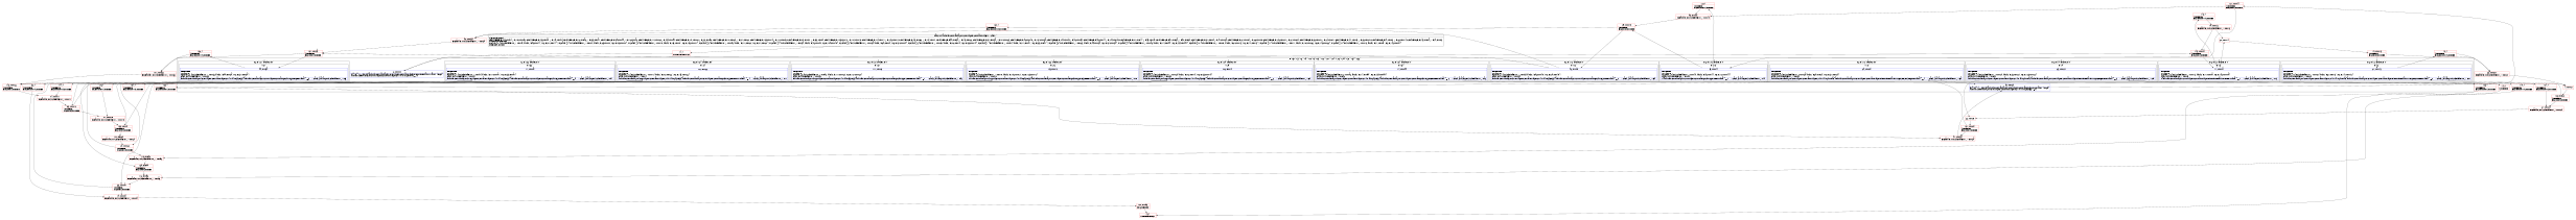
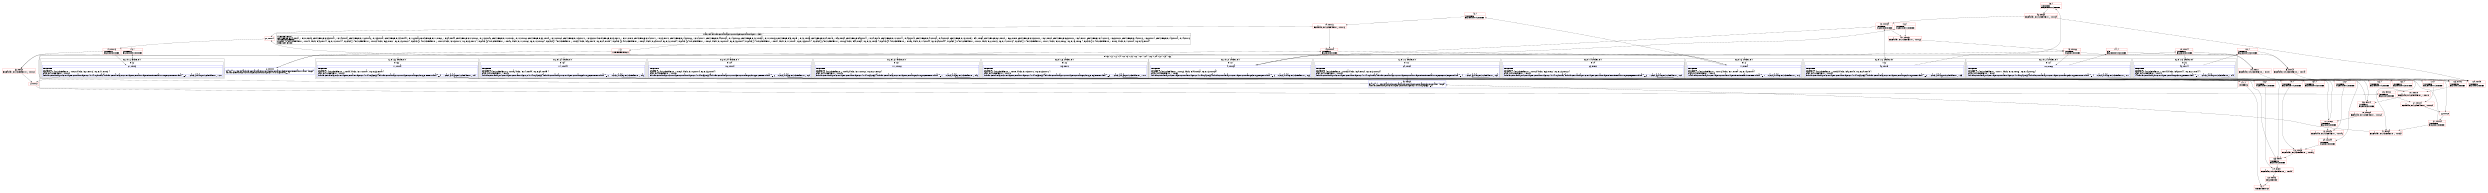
  digraph {
    node [color=red shape=record]
    n1 [color=blue label="{77\:\ 0x000a|TRY_ENTER\lTRY_LEAVE\lTryCatch #12 \{NoSuchFieldError \-\> 0x0013, blocks: (B:77:0x000a), top: B:145:0x000a \}\lCatch: NoSuchFieldError \-\> 0x0013\l|r0[androidx.constraintlayout.core.widgets.ConstraintWidget.DimensionBehaviour.FIXED.ordinal()] = 1     \/\/ Catch: java.lang.NoSuchFieldError \-\> L13\l}"]
    n2 [color=blue label="{81\:\ 0x0015|TRY_ENTER\lTRY_LEAVE\lTryCatch #10 \{NoSuchFieldError \-\> 0x0020, blocks: (B:81:0x0015), top: B:141:0x0015 \}\lCatch: NoSuchFieldError \-\> 0x0020\l|androidx.constraintlayout.core.widgets.ConstraintWidget.C01401.f41x6d00e4a2[androidx.constraintlayout.core.widgets.ConstraintWidget.DimensionBehaviour.WRAP_CONTENT.ordinal()] = 2     \/\/ Catch: java.lang.NoSuchFieldError \-\> L20\l}"]
    n3 [color=blue label="{85\:\ 0x0022|TRY_ENTER\lTRY_LEAVE\lTryCatch #1 \{NoSuchFieldError \-\> 0x002d, blocks: (B:85:0x0022), top: B:123:0x0022 \}\lCatch: NoSuchFieldError \-\> 0x002d\l|androidx.constraintlayout.core.widgets.ConstraintWidget.C01401.f41x6d00e4a2[androidx.constraintlayout.core.widgets.ConstraintWidget.DimensionBehaviour.MATCH_PARENT.ordinal()] = 3     \/\/ Catch: java.lang.NoSuchFieldError \-\> L2d\l}"]
    n4 [color=blue label="{89\:\ 0x002f|TRY_ENTER\lTRY_LEAVE\lTryCatch #5 \{NoSuchFieldError \-\> 0x003a, blocks: (B:89:0x002f), top: B:131:0x002f \}\lCatch: NoSuchFieldError \-\> 0x003a\l|androidx.constraintlayout.core.widgets.ConstraintWidget.C01401.f41x6d00e4a2[androidx.constraintlayout.core.widgets.ConstraintWidget.DimensionBehaviour.MATCH_CONSTRAINT.ordinal()] = 4     \/\/ Catch: java.lang.NoSuchFieldError \-\> L3a\l}"]
    n5 [color=blue label="{93\:\ 0x0044|TRY_ENTER\lTRY_LEAVE\lTryCatch #0 \{NoSuchFieldError \-\> 0x004d, blocks: (B:93:0x0044), top: B:121:0x0044 \}\lCatch: NoSuchFieldError \-\> 0x004d\l|r4[androidx.constraintlayout.core.widgets.ConstraintAnchor.Type.LEFT.ordinal()] = 1     \/\/ Catch: java.lang.NoSuchFieldError \-\> L4d\l}"]
    n6 [color=blue label="{96\:\ 0x004e|TRY_ENTER\lTRY_LEAVE\lTryCatch #4 \{NoSuchFieldError \-\> 0x0059, blocks: (B:96:0x004e), top: B:129:0x004e \}\lCatch: NoSuchFieldError \-\> 0x0059\l|androidx.constraintlayout.core.widgets.ConstraintWidget.C01401.f40x6930e354[androidx.constraintlayout.core.widgets.ConstraintAnchor.Type.TOP.ordinal()] = 2     \/\/ Catch: java.lang.NoSuchFieldError \-\> L59\l}"]
    n7 [color=blue label="{99\:\ 0x005a|TRY_ENTER\lTRY_LEAVE\lTryCatch #8 \{NoSuchFieldError \-\> 0x0065, blocks: (B:99:0x005a), top: B:137:0x005a \}\lCatch: NoSuchFieldError \-\> 0x0065\l|androidx.constraintlayout.core.widgets.ConstraintWidget.C01401.f40x6930e354[androidx.constraintlayout.core.widgets.ConstraintAnchor.Type.RIGHT.ordinal()] = 3     \/\/ Catch: java.lang.NoSuchFieldError \-\> L65\l}"]
    n8 [color=blue label="{102\:\ 0x0066|TRY_ENTER\lTRY_LEAVE\lTryCatch #11 \{NoSuchFieldError \-\> 0x0071, blocks: (B:102:0x0066), top: B:143:0x0066 \}\lCatch: NoSuchFieldError \-\> 0x0071\l|androidx.constraintlayout.core.widgets.ConstraintWidget.C01401.f40x6930e354[androidx.constraintlayout.core.widgets.ConstraintAnchor.Type.BOTTOM.ordinal()] = 4     \/\/ Catch: java.lang.NoSuchFieldError \-\> L71\l}"]
    n9 [color=blue label="{105\:\ 0x0072|TRY_ENTER\lTRY_LEAVE\lTryCatch #2 \{NoSuchFieldError \-\> 0x007e, blocks: (B:105:0x0072), top: B:125:0x0072 \}\lCatch: NoSuchFieldError \-\> 0x007e\l|androidx.constraintlayout.core.widgets.ConstraintWidget.C01401.f40x6930e354[androidx.constraintlayout.core.widgets.ConstraintAnchor.Type.BASELINE.ordinal()] = 5     \/\/ Catch: java.lang.NoSuchFieldError \-\> L7e\l}"]
    n10 [color=blue label="{108\:\ 0x007f|TRY_ENTER\lTRY_LEAVE\lTryCatch #6 \{NoSuchFieldError \-\> 0x008b, blocks: (B:108:0x007f), top: B:133:0x007f \}\lCatch: NoSuchFieldError \-\> 0x008b\l|androidx.constraintlayout.core.widgets.ConstraintWidget.C01401.f40x6930e354[androidx.constraintlayout.core.widgets.ConstraintAnchor.Type.CENTER.ordinal()] = 6     \/\/ Catch: java.lang.NoSuchFieldError \-\> L8b\l}"]
    n11 [color=blue label="{111\:\ 0x008c|TRY_ENTER\lTRY_LEAVE\lTryCatch #3 \{NoSuchFieldError \-\> 0x0098, blocks: (B:111:0x008c), top: B:127:0x008c \}\lCatch: NoSuchFieldError \-\> 0x0098\l|androidx.constraintlayout.core.widgets.ConstraintWidget.C01401.f40x6930e354[androidx.constraintlayout.core.widgets.ConstraintAnchor.Type.CENTER_X.ordinal()] = 7     \/\/ Catch: java.lang.NoSuchFieldError \-\> L98\l}"]
    n12 [color=blue label="{114\:\ 0x0099|TRY_ENTER\lTRY_LEAVE\lTryCatch #9 \{NoSuchFieldError \-\> 0x00a6, blocks: (B:114:0x0099), top: B:139:0x0099 \}\lCatch: NoSuchFieldError \-\> 0x00a6\l|androidx.constraintlayout.core.widgets.ConstraintWidget.C01401.f40x6930e354[androidx.constraintlayout.core.widgets.ConstraintAnchor.Type.CENTER_Y.ordinal()] = 8     \/\/ Catch: java.lang.NoSuchFieldError \-\> La6\l}"]
    n13 [color=blue label="{117\:\ 0x00a7|TRY_ENTER\lTRY_LEAVE\lTryCatch #7 \{NoSuchFieldError \-\> 0x00b4, blocks: (B:117:0x00a7), top: B:135:0x00a7 \}\lCatch: NoSuchFieldError \-\> 0x00b4\l|androidx.constraintlayout.core.widgets.ConstraintWidget.C01401.f40x6930e354[androidx.constraintlayout.core.widgets.ConstraintAnchor.Type.NONE.ordinal()] = 9     \/\/ Catch: java.lang.NoSuchFieldError \-\> Lb4\l}"]
    n14 [color=blue label="{76\:\ 0x0000|int[] int[] r0 = new int[androidx.constraintlayout.core.widgets.ConstraintWidget.DimensionBehaviour.values().length]\landroidx.constraintlayout.core.widgets.ConstraintWidget.C01401.f41x6d00e4a2 = r0\l}"]
    n15 [color=blue label="{92\:\ 0x003b|int[] int[] r4 = new int[androidx.constraintlayout.core.widgets.ConstraintAnchor.Type.values().length]\landroidx.constraintlayout.core.widgets.ConstraintWidget.C01401.f40x6930e354 = r4\l}"]
    n16 [label="{80\:\ 0x0014}"]
    n17 [label="{146\:\ ?|SYNTHETIC\lEXC_BOTTOM_SPLITTER\l}"]
    n18 [label="{84\:\ 0x0021}"]
    n19 [label="{142\:\ ?|SYNTHETIC\lEXC_BOTTOM_SPLITTER\l}"]
    n20 [label="{88\:\ 0x002e}"]
    n21 [label="{124\:\ ?|SYNTHETIC\lEXC_BOTTOM_SPLITTER\l}"]
    n22 [label="{132\:\ ?|SYNTHETIC\lEXC_BOTTOM_SPLITTER\l}"]
    n23 [label="{122\:\ ?|SYNTHETIC\lEXC_BOTTOM_SPLITTER\l}"]
    n24 [label="{129\:\ 0x004e|SYNTHETIC\lEXC_TOP_SPLITTER\l}"]
    n25 [label="{130\:\ ?|SYNTHETIC\lEXC_BOTTOM_SPLITTER\l}"]
    n26 [label="{137\:\ 0x005a|SYNTHETIC\lEXC_TOP_SPLITTER\l}"]
    n27 [label="{138\:\ ?|SYNTHETIC\lEXC_BOTTOM_SPLITTER\l}"]
    n28 [label="{143\:\ 0x0066|SYNTHETIC\lEXC_TOP_SPLITTER\l}"]
    n29 [label="{125\:\ 0x0072|SYNTHETIC\lEXC_TOP_SPLITTER\l}"]
-   n30 [label="{144\:\ ?|SYNTHETIC\lEXC_BOTTOM_SPLITTER\l}"]
+   n30 [label="{144\:\ ?|USE\lEXC_BOTTOM_SPLITTER\l}"]
    n31 [label="{126\:\ ?|SYNTHETIC\lEXC_BOTTOM_SPLITTER\l}"]
    n32 [label="{133\:\ 0x007f|SYNTHETIC\lEXC_TOP_SPLITTER\l}"]
    n33 [label="{127\:\ 0x008c|SYNTHETIC\lEXC_TOP_SPLITTER\l}"]
    n34 [label="{134\:\ ?|SYNTHETIC\lEXC_BOTTOM_SPLITTER\l}"]
    n35 [label="{128\:\ ?|SYNTHETIC\lEXC_BOTTOM_SPLITTER\l}"]
    n36 [label="{139\:\ 0x0099|SYNTHETIC\lEXC_TOP_SPLITTER\l}"]
    n37 [label="{135\:\ 0x00a7|SYNTHETIC\lEXC_TOP_SPLITTER\l}"]
    n38 [label="{140\:\ ?|SYNTHETIC\lEXC_BOTTOM_SPLITTER\l}"]
    n39 [label="{136\:\ ?|SYNTHETIC\lEXC_BOTTOM_SPLITTER\l}"]
    n40 [label="{147\:\ ?|SYNTHETIC\l}"]
    n41 [label="{145\:\ 0x000a|SYNTHETIC\lEXC_TOP_SPLITTER\l}"]
    n42 [label="{121\:\ 0x0044|SYNTHETIC\lEXC_TOP_SPLITTER\l}"]
    n43 [label="{141\:\ 0x0015|SYNTHETIC\lEXC_TOP_SPLITTER\l}"]
    n44 [label="{79\:\ 0x0013|ExcHandler: NoSuchFieldError \-\> 0x0013\l}"]
    n45 [label="{123\:\ 0x0022|SYNTHETIC\lEXC_TOP_SPLITTER\l}"]
    n46 [label="{83\:\ 0x0020|ExcHandler: NoSuchFieldError \-\> 0x0020\l}"]
    n47 [label="{131\:\ 0x002f|SYNTHETIC\lEXC_TOP_SPLITTER\l}"]
    n48 [label="{87\:\ 0x002d|ExcHandler: NoSuchFieldError \-\> 0x002d\l}"]
    n49 [label="{91\:\ 0x003a|ExcHandler: NoSuchFieldError \-\> 0x003a\l}"]
    n50 [label="{95\:\ 0x004d|ExcHandler: NoSuchFieldError \-\> 0x004d\l}"]
    n51 [label="{98\:\ 0x0059|ExcHandler: NoSuchFieldError \-\> 0x0059\l}"]
    n52 [label="{101\:\ 0x0065|ExcHandler: NoSuchFieldError \-\> 0x0065\l}"]
    n53 [label="{104\:\ 0x0071|ExcHandler: NoSuchFieldError \-\> 0x0071\l}"]
    n54 [label="{107\:\ 0x007e|ExcHandler: NoSuchFieldError \-\> 0x007e\l}"]
    n55 [label="{110\:\ 0x008b|ExcHandler: NoSuchFieldError \-\> 0x008b\l}"]
    n56 [label="{113\:\ 0x0098|ExcHandler: NoSuchFieldError \-\> 0x0098\l}"]
    n57 [label="{116\:\ 0x00a6|ExcHandler: NoSuchFieldError \-\> 0x00a6\l}"]
    n58 [label="{119\:\ 0x00b4|ExcHandler: NoSuchFieldError \-\> 0x00b4\l}"]
    n59 [label="{75\:\ ?|MTH_EXIT_BLOCK\l}"]
    n60 [label="{74\:\ ?|MTH_ENTER_BLOCK\l}"]
    n61 [label="{120\:\ 0x00b5|ORIG_RETURN\l}"]
    n62 [label="{static void androidx.constraintlayout.core.widgets.ConstraintWidget.1.\<clinit\>()  | USE_LINES_HINTS\lCROSS_EDGE: B:119:0x00b4 \-\> B:120:0x00b5, CROSS_EDGE: B:135:0x00a7 \-\> B:119:0x00b4, CROSS_EDGE: B:116:0x00a6 \-\> B:135:0x00a7, CROSS_EDGE: B:139:0x0099 \-\> B:116:0x00a6, CROSS_EDGE: B:111:0x008c \-\> B:139:0x0099, CROSS_EDGE: B:127:0x008c \-\> B:113:0x0098, CROSS_EDGE: B:110:0x008b \-\> B:127:0x008c, CROSS_EDGE: B:133:0x007f \-\> B:110:0x008b, CROSS_EDGE: B:105:0x0072 \-\> B:133:0x007f, CROSS_EDGE: B:125:0x0072 \-\> B:107:0x007e, CROSS_EDGE: B:104:0x0071 \-\> B:125:0x0072, CROSS_EDGE: B:143:0x0066 \-\> B:104:0x0071, CROSS_EDGE: B:99:0x005a \-\> B:143:0x0066, CROSS_EDGE: B:137:0x005a \-\> B:101:0x0065, CROSS_EDGE: B:96:0x004e \-\> B:137:0x005a, CROSS_EDGE: B:129:0x004e \-\> B:98:0x0059, CROSS_EDGE: B:93:0x0044 \-\> B:129:0x004e, CROSS_EDGE: B:121:0x0044 \-\> B:95:0x004d, CROSS_EDGE: B:91:0x003a \-\> B:92:0x003b, CROSS_EDGE: B:131:0x002f \-\> B:91:0x003a, CROSS_EDGE: B:87:0x002d \-\> B:88:0x002e, CROSS_EDGE: B:123:0x0022 \-\> B:87:0x002d, CROSS_EDGE: B:83:0x0020 \-\> B:84:0x0021, CROSS_EDGE: B:141:0x0015 \-\> B:83:0x0020, CROSS_EDGE: B:79:0x0013 \-\> B:80:0x0014, CROSS_EDGE: B:145:0x000a \-\> B:79:0x0013\lINLINE_NOT_NEEDED\lTryCatch #0 \{NoSuchFieldError \-\> 0x004d, blocks: (B:93:0x0044), top: B:121:0x0044 \}, TryCatch #1 \{NoSuchFieldError \-\> 0x002d, blocks: (B:85:0x0022), top: B:123:0x0022 \}, TryCatch #2 \{NoSuchFieldError \-\> 0x007e, blocks: (B:105:0x0072), top: B:125:0x0072 \}, TryCatch #3 \{NoSuchFieldError \-\> 0x0098, blocks: (B:111:0x008c), top: B:127:0x008c \}, TryCatch #4 \{NoSuchFieldError \-\> 0x0059, blocks: (B:96:0x004e), top: B:129:0x004e \}, TryCatch #5 \{NoSuchFieldError \-\> 0x003a, blocks: (B:89:0x002f), top: B:131:0x002f \}, TryCatch #6 \{NoSuchFieldError \-\> 0x008b, blocks: (B:108:0x007f), top: B:133:0x007f \}, TryCatch #7 \{NoSuchFieldError \-\> 0x00b4, blocks: (B:117:0x00a7), top: B:135:0x00a7 \}, TryCatch #8 \{NoSuchFieldError \-\> 0x0065, blocks: (B:99:0x005a), top: B:137:0x005a \}, TryCatch #9 \{NoSuchFieldError \-\> 0x00a6, blocks: (B:114:0x0099), top: B:139:0x0099 \}, TryCatch #10 \{NoSuchFieldError \-\> 0x0020, blocks: (B:81:0x0015), top: B:141:0x0015 \}, TryCatch #11 \{NoSuchFieldError \-\> 0x0071, blocks: (B:102:0x0066), top: B:143:0x0066 \}, TryCatch #12 \{NoSuchFieldError \-\> 0x0013, blocks: (B:77:0x000a), top: B:145:0x000a \}\lTYPE_VARS: EMPTY\l}" color=""]
    subgraph cluster_1 {
      label="R(15:1|(1:3)|(1:6)|(1:9)|(1:12)|13|(1:15)|(1:18)|(1:21)|(1:24)|(1:26)|(1:29)|(1:31)|(1:34)|(1:36))"
      n14
      n15
      subgraph cluster_2 {
        label="Try: R(1:3) catches: R(0)"
        subgraph cluster_3 {
          label="R(1:3)"
          n1
        }
        subgraph cluster_4 {
          label="R(0) | ExcHandler: NoSuchFieldError \-\> 0x0013\l"
        }
      }
      subgraph cluster_5 {
        label="Try: R(1:6) catches: R(0)"
        subgraph cluster_6 {
          label="R(1:6)"
          n2
        }
        subgraph cluster_7 {
          label="R(0) | ExcHandler: NoSuchFieldError \-\> 0x0020\l"
        }
      }
      subgraph cluster_8 {
        label="Try: R(1:9) catches: R(0)"
        subgraph cluster_9 {
          label="R(1:9)"
          n3
        }
        subgraph cluster_10 {
          label="R(0) | ExcHandler: NoSuchFieldError \-\> 0x002d\l"
        }
      }
      subgraph cluster_11 {
        label="Try: R(1:12) catches: R(0)"
        subgraph cluster_12 {
          label="R(1:12)"
          n4
        }
        subgraph cluster_13 {
          label="R(0) | ExcHandler: NoSuchFieldError \-\> 0x003a\l"
        }
      }
      subgraph cluster_14 {
        label="Try: R(1:15) catches: R(0)"
        subgraph cluster_15 {
          label="R(1:15)"
          n5
        }
        subgraph cluster_16 {
          label="R(0) | ExcHandler: NoSuchFieldError \-\> 0x004d\l"
        }
      }
      subgraph cluster_17 {
        label="Try: R(1:18) catches: R(0)"
        subgraph cluster_18 {
          label="R(1:18)"
          n6
        }
        subgraph cluster_19 {
          label="R(0) | ExcHandler: NoSuchFieldError \-\> 0x0059\l"
        }
      }
      subgraph cluster_20 {
        label="Try: R(1:21) catches: R(0)"
        subgraph cluster_21 {
          label="R(0) | ExcHandler: NoSuchFieldError \-\> 0x0065\l"
        }
        subgraph cluster_22 {
          label="R(1:21)"
          n7
        }
      }
      subgraph cluster_23 {
        label="Try: R(1:24) catches: R(0)"
        subgraph cluster_24 {
          label="R(1:24)"
          n8
        }
        subgraph cluster_25 {
          label="R(0) | ExcHandler: NoSuchFieldError \-\> 0x0071\l"
        }
      }
      subgraph cluster_26 {
        label="Try: R(1:26) catches: R(0)"
        subgraph cluster_27 {
          label="R(0) | ExcHandler: NoSuchFieldError \-\> 0x007e\l"
        }
        subgraph cluster_28 {
          label="R(1:26)"
          n9
        }
      }
      subgraph cluster_29 {
        label="Try: R(1:29) catches: R(0)"
        subgraph cluster_30 {
          label="R(1:29)"
          n10
        }
        subgraph cluster_31 {
          label="R(0) | ExcHandler: NoSuchFieldError \-\> 0x008b\l"
        }
      }
      subgraph cluster_32 {
        label="Try: R(1:31) catches: R(0)"
        subgraph cluster_33 {
          label="R(1:31)"
          n11
        }
        subgraph cluster_34 {
          label="R(0) | ExcHandler: NoSuchFieldError \-\> 0x0098\l"
        }
      }
      subgraph cluster_35 {
        label="Try: R(1:34) catches: R(0)"
        subgraph cluster_36 {
          label="R(1:34)"
          n12
        }
        subgraph cluster_37 {
          label="R(0) | ExcHandler: NoSuchFieldError \-\> 0x00a6\l"
        }
      }
      subgraph cluster_38 {
        label="Try: R(1:36) catches: R(0)"
        subgraph cluster_39 {
          label="R(1:36)"
          n13
        }
        subgraph cluster_40 {
          label="R(0) | ExcHandler: NoSuchFieldError \-\> 0x00b4\l"
        }
      }
    }
    subgraph cluster_41 {
      label="R(0) | ExcHandler: NoSuchFieldError \-\> 0x0013\l"
    }
    subgraph cluster_42 {
      label="R(0) | ExcHandler: NoSuchFieldError \-\> 0x0020\l"
    }
    subgraph cluster_43 {
      label="R(0) | ExcHandler: NoSuchFieldError \-\> 0x0065\l"
    }
    subgraph cluster_44 {
      label="R(0) | ExcHandler: NoSuchFieldError \-\> 0x002d\l"
    }
    subgraph cluster_45 {
      label="R(0) | ExcHandler: NoSuchFieldError \-\> 0x003a\l"
    }
    subgraph cluster_46 {
      label="R(0) | ExcHandler: NoSuchFieldError \-\> 0x004d\l"
    }
    subgraph cluster_47 {
      label="R(0) | ExcHandler: NoSuchFieldError \-\> 0x0059\l"
    }
    subgraph cluster_48 {
      label="R(0) | ExcHandler: NoSuchFieldError \-\> 0x0071\l"
    }
    subgraph cluster_49 {
      label="R(0) | ExcHandler: NoSuchFieldError \-\> 0x007e\l"
    }
    subgraph cluster_50 {
      label="R(0) | ExcHandler: NoSuchFieldError \-\> 0x008b\l"
    }
    subgraph cluster_51 {
      label="R(0) | ExcHandler: NoSuchFieldError \-\> 0x0098\l"
    }
    subgraph cluster_52 {
      label="R(0) | ExcHandler: NoSuchFieldError \-\> 0x00a6\l"
    }
    subgraph cluster_53 {
      label="R(0) | ExcHandler: NoSuchFieldError \-\> 0x00b4\l"
    }
    n1 -> n16
    n1 -> n17
    n2 -> n18
    n2 -> n19
    n3 -> n20
    n3 -> n21
    n4 -> n15
    n4 -> n22
    n5 -> n23
    n5 -> n24
    n6 -> n25
    n6 -> n26
    n7 -> n27
    n7 -> n28
    n8 -> n29
    n8 -> n30
    n9 -> n31
    n9 -> n32
    n10 -> n33
    n10 -> n34
    n11 -> n35
    n11 -> n36
    n12 -> n37
    n12 -> n38
    n13 -> n39
    n13 -> n40
    n14 -> n41
    n15 -> n42
    n16 -> n43
    n17 -> n44
    n18 -> n45
    n19 -> n46
    n20 -> n47
    n21 -> n48
    n22 -> n49
    n23 -> n50
    n24 -> n6
-   n24 -> n51
+   n51 -> n24
    n25 -> n51
    n26 -> n7
    n26 -> n52
    n27 -> n52
    n28 -> n8
    n28 -> n53
    n29 -> n9
    n29 -> n54
    n30 -> n53
    n31 -> n54
    n32 -> n10
    n32 -> n55
    n33 -> n11
    n33 -> n56
    n35 -> n56
    n36 -> n57
    n37 -> n13
    n37 -> n58
    n38 -> n57
    n39 -> n58
    n40 -> n59
    n41 -> n1
    n42 -> n5
    n42 -> n50
    n43 -> n2
    n43 -> n46
    n44 -> n16
    n44 -> n41
    n45 -> n3
    n45 -> n48
    n46 -> n18
    n47 -> n4
    n47 -> n49
    n48 -> n20
    n49 -> n15
    n50 -> n24
    n51 -> n26
    n52 -> n28
    n53 -> n29
    n54 -> n32
    n55 -> n33
    n56 -> n36
    n57 -> n37
    n58 -> n61
    n60 -> n14
    n61 -> n59
    n62 -> n60
  }
